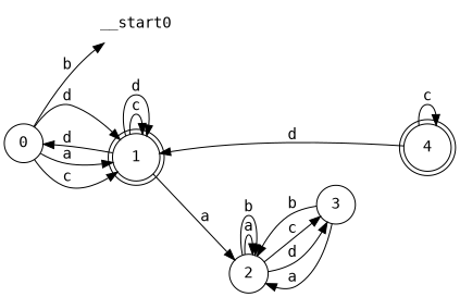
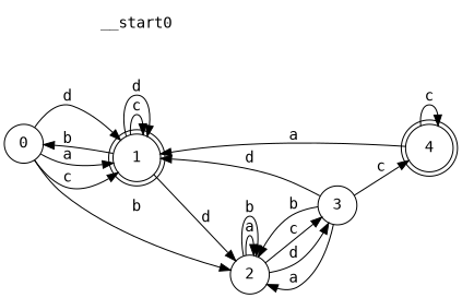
  digraph {
    fontname="DejaVu Sans Mono"
    rankdir=LR
    node [fontname="DejaVu Sans Mono" shape=circle color=black fillcolor=white style=filled]
    edge [fontname="DejaVu Sans Mono"]
    __start0 [shape=none color="" fillcolor="" style=""]
    n2 [label=0]
    n3 [label=1 shape=doublecircle style="rounded,filled"]
    n4 [label=2]
    n5 [label=3]
    n6 [label=4 shape=doublecircle style="rounded,filled"]
    n2 -> n3 [label=a]
    n2 -> n3 [label=c]
    n2 -> n3 [label=d]
-   n2 -> __start0 [label=b]
-   n3 -> n2 [label=d]
+   n2 -> n4 [label=b]
+   n3 -> n2 [label=b]
    n3 -> n3 [label=c]
    n3 -> n3 [label=d]
-   n3 -> n4 [label=a]
+   n3 -> n4 [label=d]
    n4 -> n4 [label=a]
    n4 -> n4 [label=b]
    n4 -> n5 [label=c]
    n4 -> n5 [label=d]
+   n5 -> n3 [label=d]
    n5 -> n4 [label=a]
    n5 -> n4 [label=b]
-   n6 -> n3 [label=d]
+   n5 -> n6 [label=c]
+   n6 -> n3 [label=a]
    n6 -> n6 [label=c]
  }
